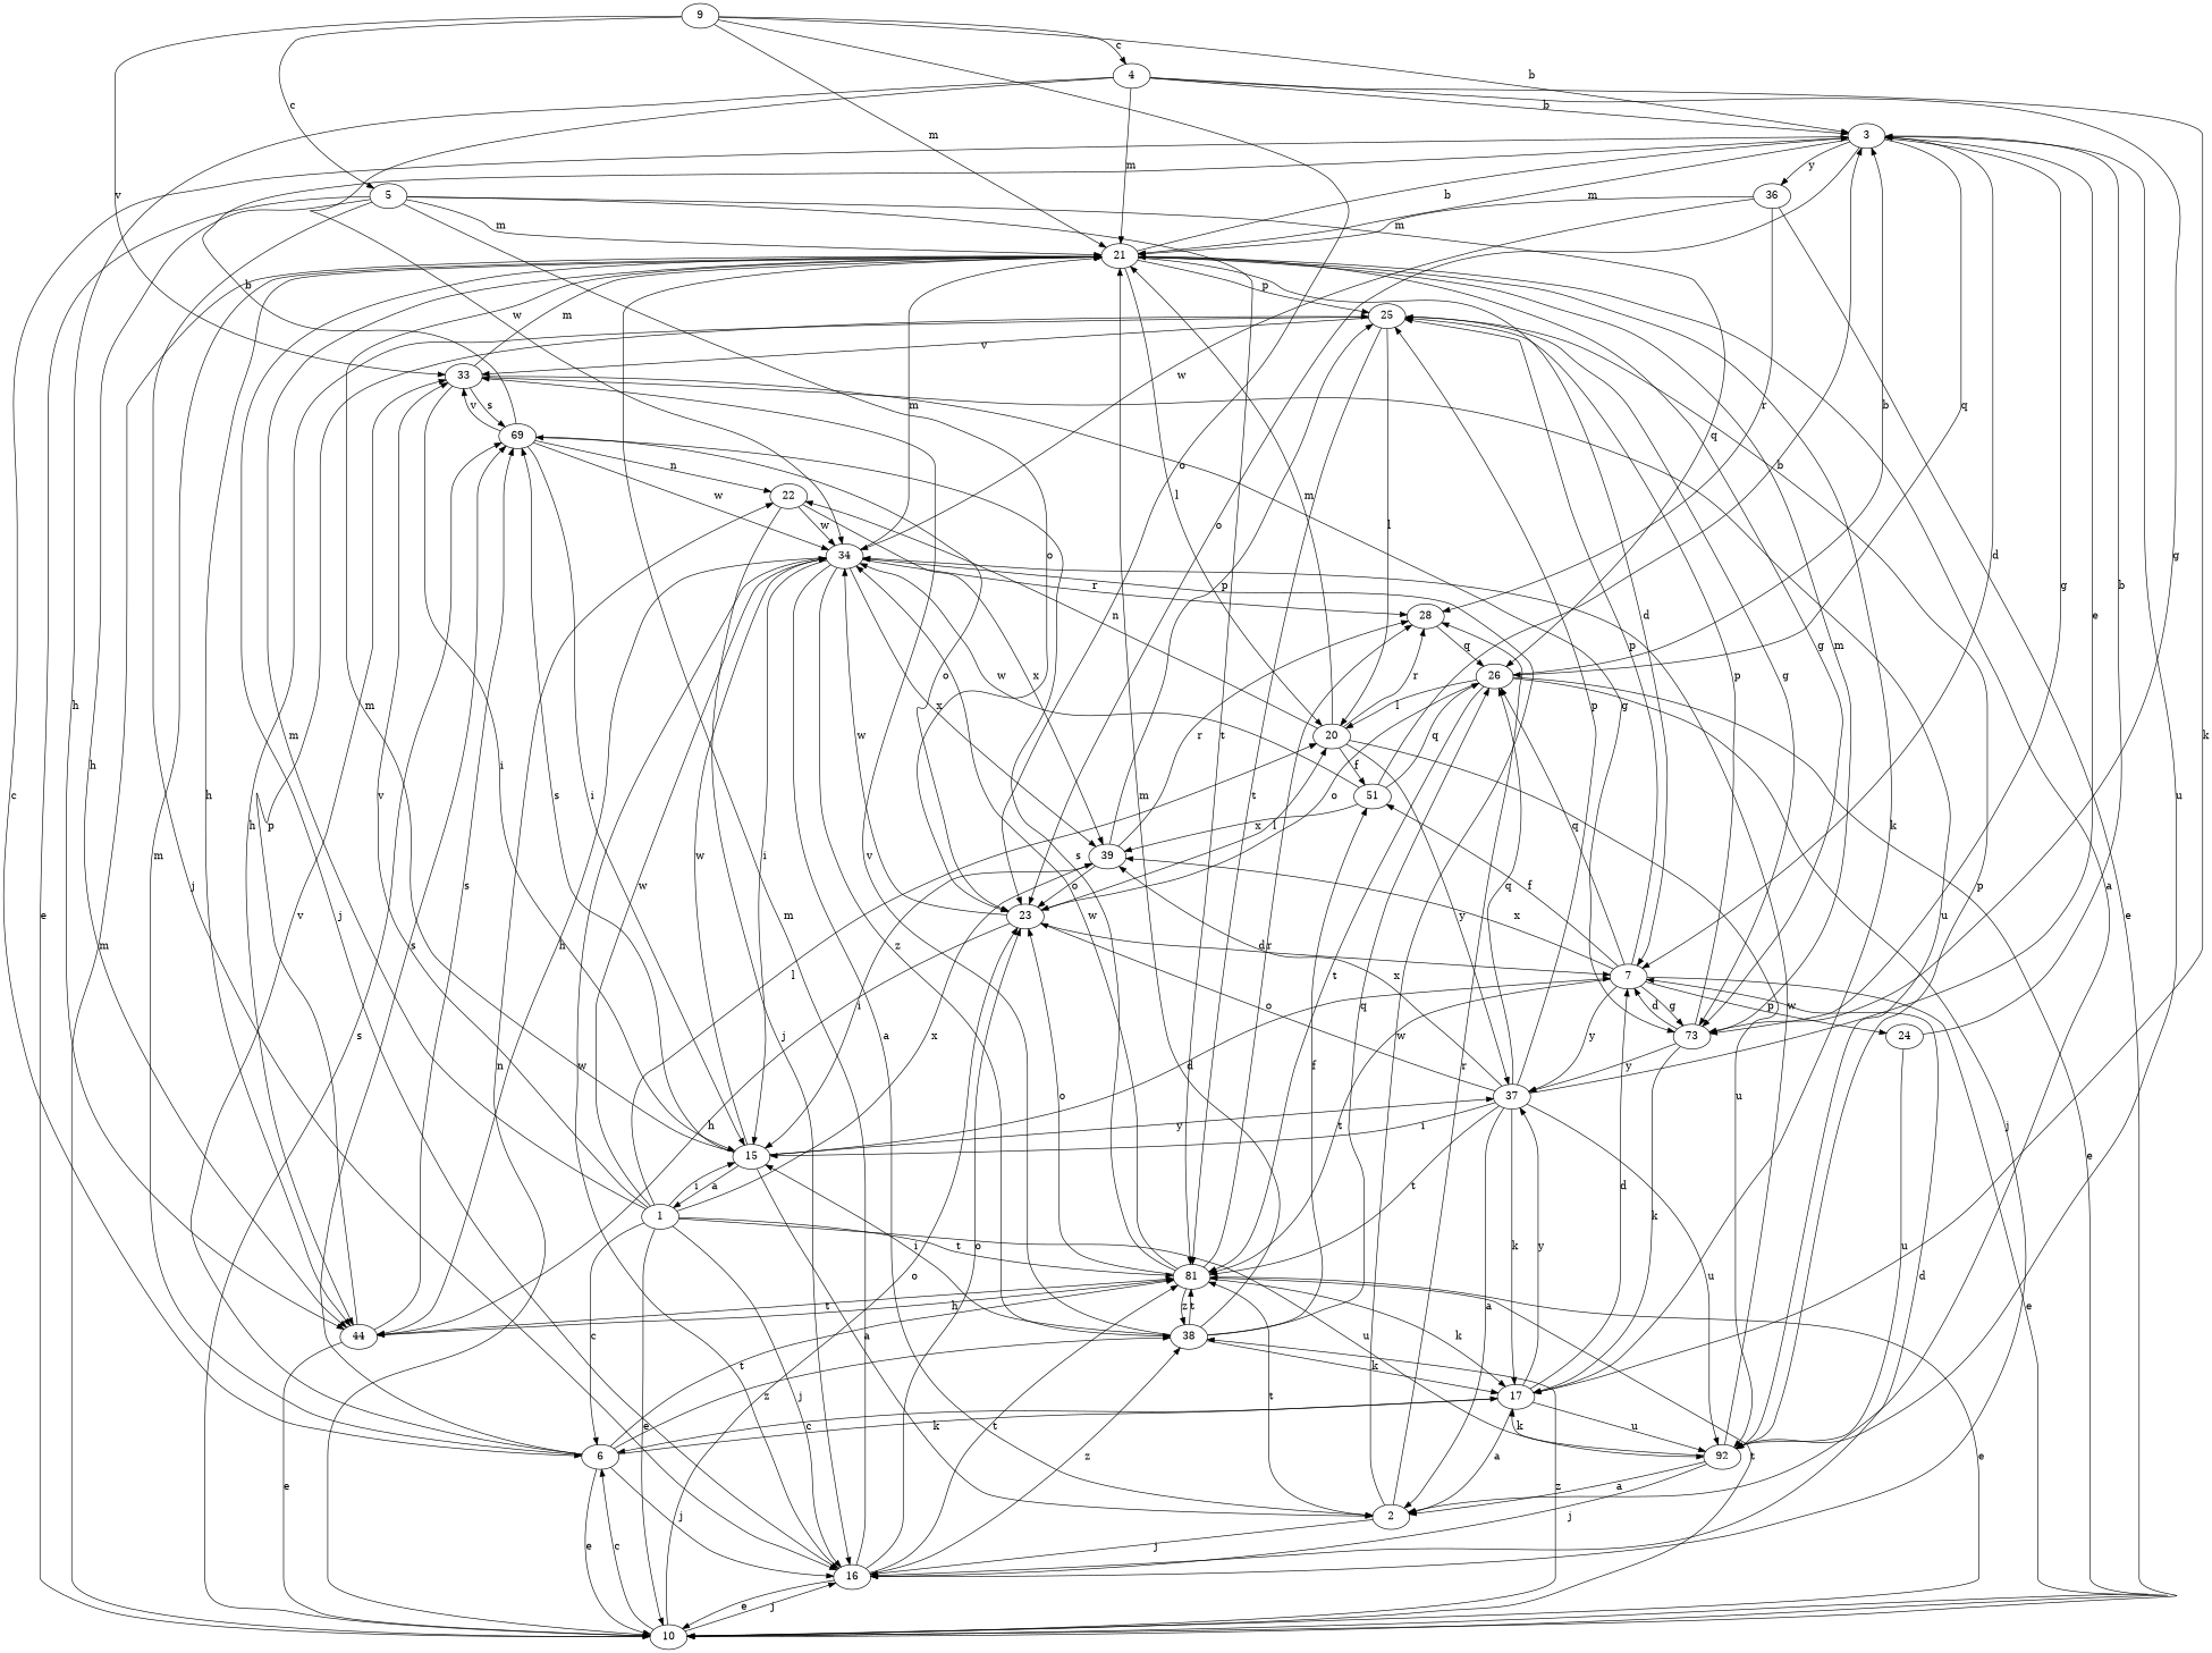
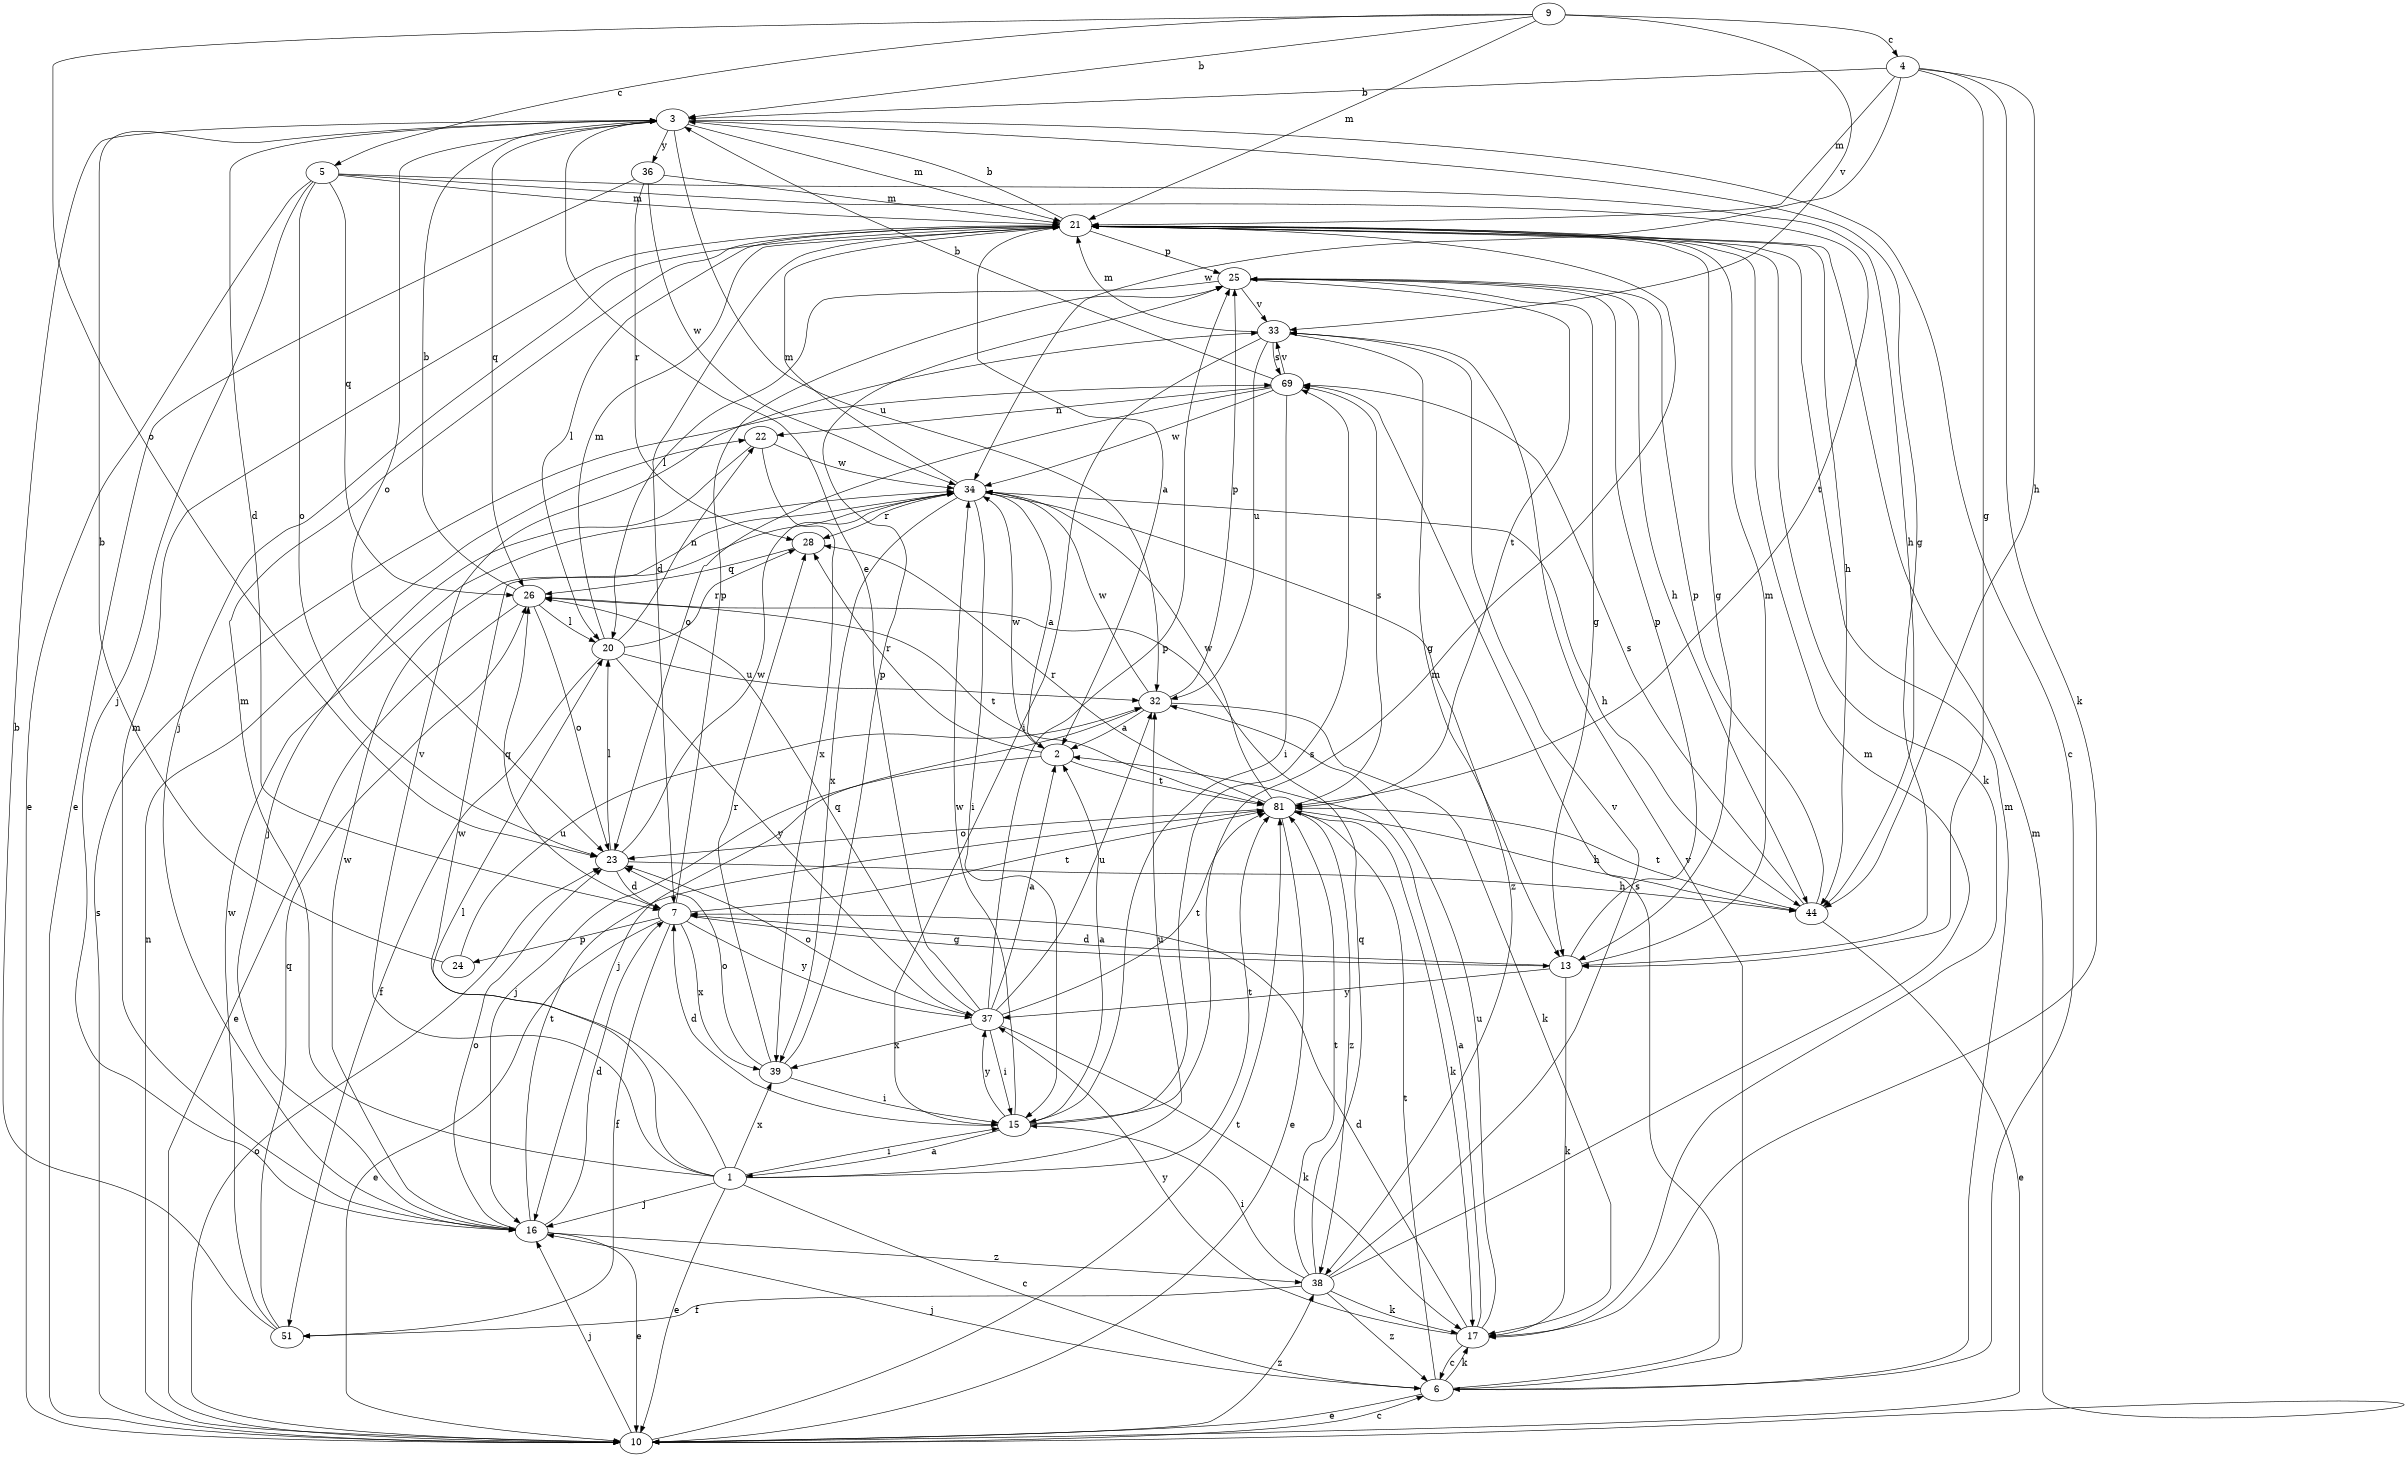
  strict digraph {
    fontname="DejaVu Serif"
    node [fontname="DejaVu Serif"]
    edge [fontname="DejaVu Serif"]
    n1 [label=9]
    3
    4
    5
    21
    23
    33
    6
-   32 [label=92]
+   32
    7
-   13 [label=73]
+   13
    26
    36
    34
    n15 [label=44]
    n16 [label=17]
    10
    16
    n19 [label=81]
    20
    2
    25
    15
    n24 [label=69]
    1
    n26 [label=39]
    38
    22
    37
    28
    n31 [label=51]
    24
    n1 -> 3 [label=b]
    n1 -> 4 [label=c]
    n1 -> 5 [label=c]
    n1 -> 21 [label=m]
    n1 -> 23 [label=o]
    n1 -> 33 [label=v]
    3 -> 21 [label=m]
    3 -> 23 [label=o]
    3 -> 6 [label=c]
    3 -> 32 [label=u]
    3 -> 7 [label=d]
    3 -> 13 [label=g]
    3 -> 26 [label=q]
    3 -> 36 [label=y]
    4 -> 3 [label=b]
    4 -> 21 [label=m]
    4 -> 13 [label=g]
    4 -> 34 [label=w]
    4 -> n15 [label=h]
    4 -> n16 [label=k]
    5 -> 21 [label=m]
    5 -> 23 [label=o]
    5 -> 26 [label=q]
    5 -> n15 [label=h]
    5 -> 10 [label=e]
    5 -> 16 [label=j]
    5 -> n19 [label=t]
    21 -> 3 [label=b]
    21 -> 7 [label=d]
    21 -> 13 [label=g]
    21 -> n15 [label=h]
    21 -> n16 [label=k]
    21 -> 16 [label=j]
    21 -> 20 [label=l]
    21 -> 2 [label=a]
    21 -> 25 [label=p]
    23 -> 7 [label=d]
    23 -> 34 [label=w]
    23 -> n15 [label=h]
    23 -> 20 [label=l]
    33 -> 21 [label=m]
    33 -> 32 [label=u]
    33 -> 13 [label=g]
    33 -> 15 [label=i]
    33 -> n24 [label=s]
    6 -> 21 [label=m]
    6 -> 33 [label=v]
    6 -> n16 [label=k]
    6 -> 10 [label=e]
    6 -> 16 [label=j]
    6 -> n19 [label=t]
    6 -> n24 [label=s]
-   6 -> 38 [label=z]
+   38 -> 6 [label=z]
    32 -> 34 [label=w]
    32 -> n16 [label=k]
    32 -> 16 [label=j]
    32 -> 2 [label=a]
    32 -> 25 [label=p]
    7 -> 13 [label=g]
    7 -> 26 [label=q]
    7 -> 10 [label=e]
    7 -> n19 [label=t]
    7 -> 25 [label=p]
    7 -> n26 [label=x]
    7 -> 37 [label=y]
    7 -> n31 [label=f]
    7 -> 24 [label=p]
    13 -> 21 [label=m]
    13 -> 7 [label=d]
    13 -> n16 [label=k]
    13 -> 25 [label=p]
    13 -> 37 [label=y]
    26 -> 3 [label=b]
    26 -> 23 [label=o]
    26 -> 10 [label=e]
-   26 -> 16 [label=j]
    26 -> n19 [label=t]
    26 -> 20 [label=l]
    36 -> 21 [label=m]
    36 -> 34 [label=w]
    36 -> 10 [label=e]
    36 -> 28 [label=r]
    34 -> 21 [label=m]
    34 -> n15 [label=h]
    34 -> 2 [label=a]
    34 -> 15 [label=i]
    34 -> n26 [label=x]
    34 -> 38 [label=z]
    34 -> 28 [label=r]
    n15 -> 10 [label=e]
    n15 -> n19 [label=t]
    n15 -> 25 [label=p]
    n15 -> n24 [label=s]
    n16 -> 6 [label=c]
    n16 -> 32 [label=u]
    n16 -> 7 [label=d]
    n16 -> 2 [label=a]
    n16 -> 37 [label=y]
    10 -> 21 [label=m]
    10 -> 23 [label=o]
    10 -> 6 [label=c]
    10 -> 16 [label=j]
    10 -> n19 [label=t]
    10 -> n24 [label=s]
    10 -> 38 [label=z]
    10 -> 22 [label=n]
    16 -> 21 [label=m]
    16 -> 23 [label=o]
    16 -> 7 [label=d]
    16 -> 34 [label=w]
    16 -> 10 [label=e]
    16 -> n19 [label=t]
    16 -> 38 [label=z]
    n19 -> 23 [label=o]
    n19 -> 34 [label=w]
    n19 -> n15 [label=h]
    n19 -> n16 [label=k]
    n19 -> 10 [label=e]
    n19 -> n24 [label=s]
    n19 -> 38 [label=z]
    n19 -> 28 [label=r]
    20 -> 21 [label=m]
    20 -> 32 [label=u]
    20 -> 22 [label=n]
    20 -> 37 [label=y]
    20 -> 28 [label=r]
    20 -> n31 [label=f]
    2 -> 34 [label=w]
    2 -> 16 [label=j]
    2 -> n19 [label=t]
    2 -> 28 [label=r]
    25 -> 33 [label=v]
    25 -> 13 [label=g]
    25 -> n15 [label=h]
    25 -> n19 [label=t]
    25 -> 20 [label=l]
    15 -> 21 [label=m]
    15 -> 7 [label=d]
    15 -> 34 [label=w]
    15 -> 2 [label=a]
    15 -> n24 [label=s]
    15 -> 1 [label=a]
    15 -> 37 [label=y]
    n24 -> 3 [label=b]
    n24 -> 23 [label=o]
    n24 -> 33 [label=v]
    n24 -> 34 [label=w]
    n24 -> 15 [label=i]
    n24 -> 22 [label=n]
    1 -> 21 [label=m]
    1 -> 33 [label=v]
    1 -> 6 [label=c]
    1 -> 32 [label=u]
    1 -> 34 [label=w]
    1 -> 10 [label=e]
    1 -> 16 [label=j]
    1 -> n19 [label=t]
    1 -> 20 [label=l]
    1 -> 15 [label=i]
    1 -> n26 [label=x]
    n26 -> 23 [label=o]
    n26 -> 25 [label=p]
    n26 -> 15 [label=i]
    n26 -> 28 [label=r]
    38 -> 21 [label=m]
    38 -> 33 [label=v]
    38 -> 26 [label=q]
    38 -> n16 [label=k]
    38 -> n19 [label=t]
    38 -> 15 [label=i]
    38 -> n31 [label=f]
    22 -> 34 [label=w]
    22 -> 16 [label=j]
    22 -> n26 [label=x]
    37 -> 3 [label=e]
    37 -> 23 [label=o]
    37 -> 32 [label=u]
    37 -> 26 [label=q]
    37 -> n16 [label=k]
    37 -> n19 [label=t]
    37 -> 2 [label=a]
    37 -> 25 [label=p]
    37 -> 15 [label=i]
    37 -> n26 [label=x]
    28 -> 26 [label=q]
    n31 -> 3 [label=b]
    n31 -> 26 [label=q]
    n31 -> 34 [label=w]
-   n31 -> n26 [label=x]
    24 -> 3 [label=b]
    24 -> 32 [label=u]
  }
